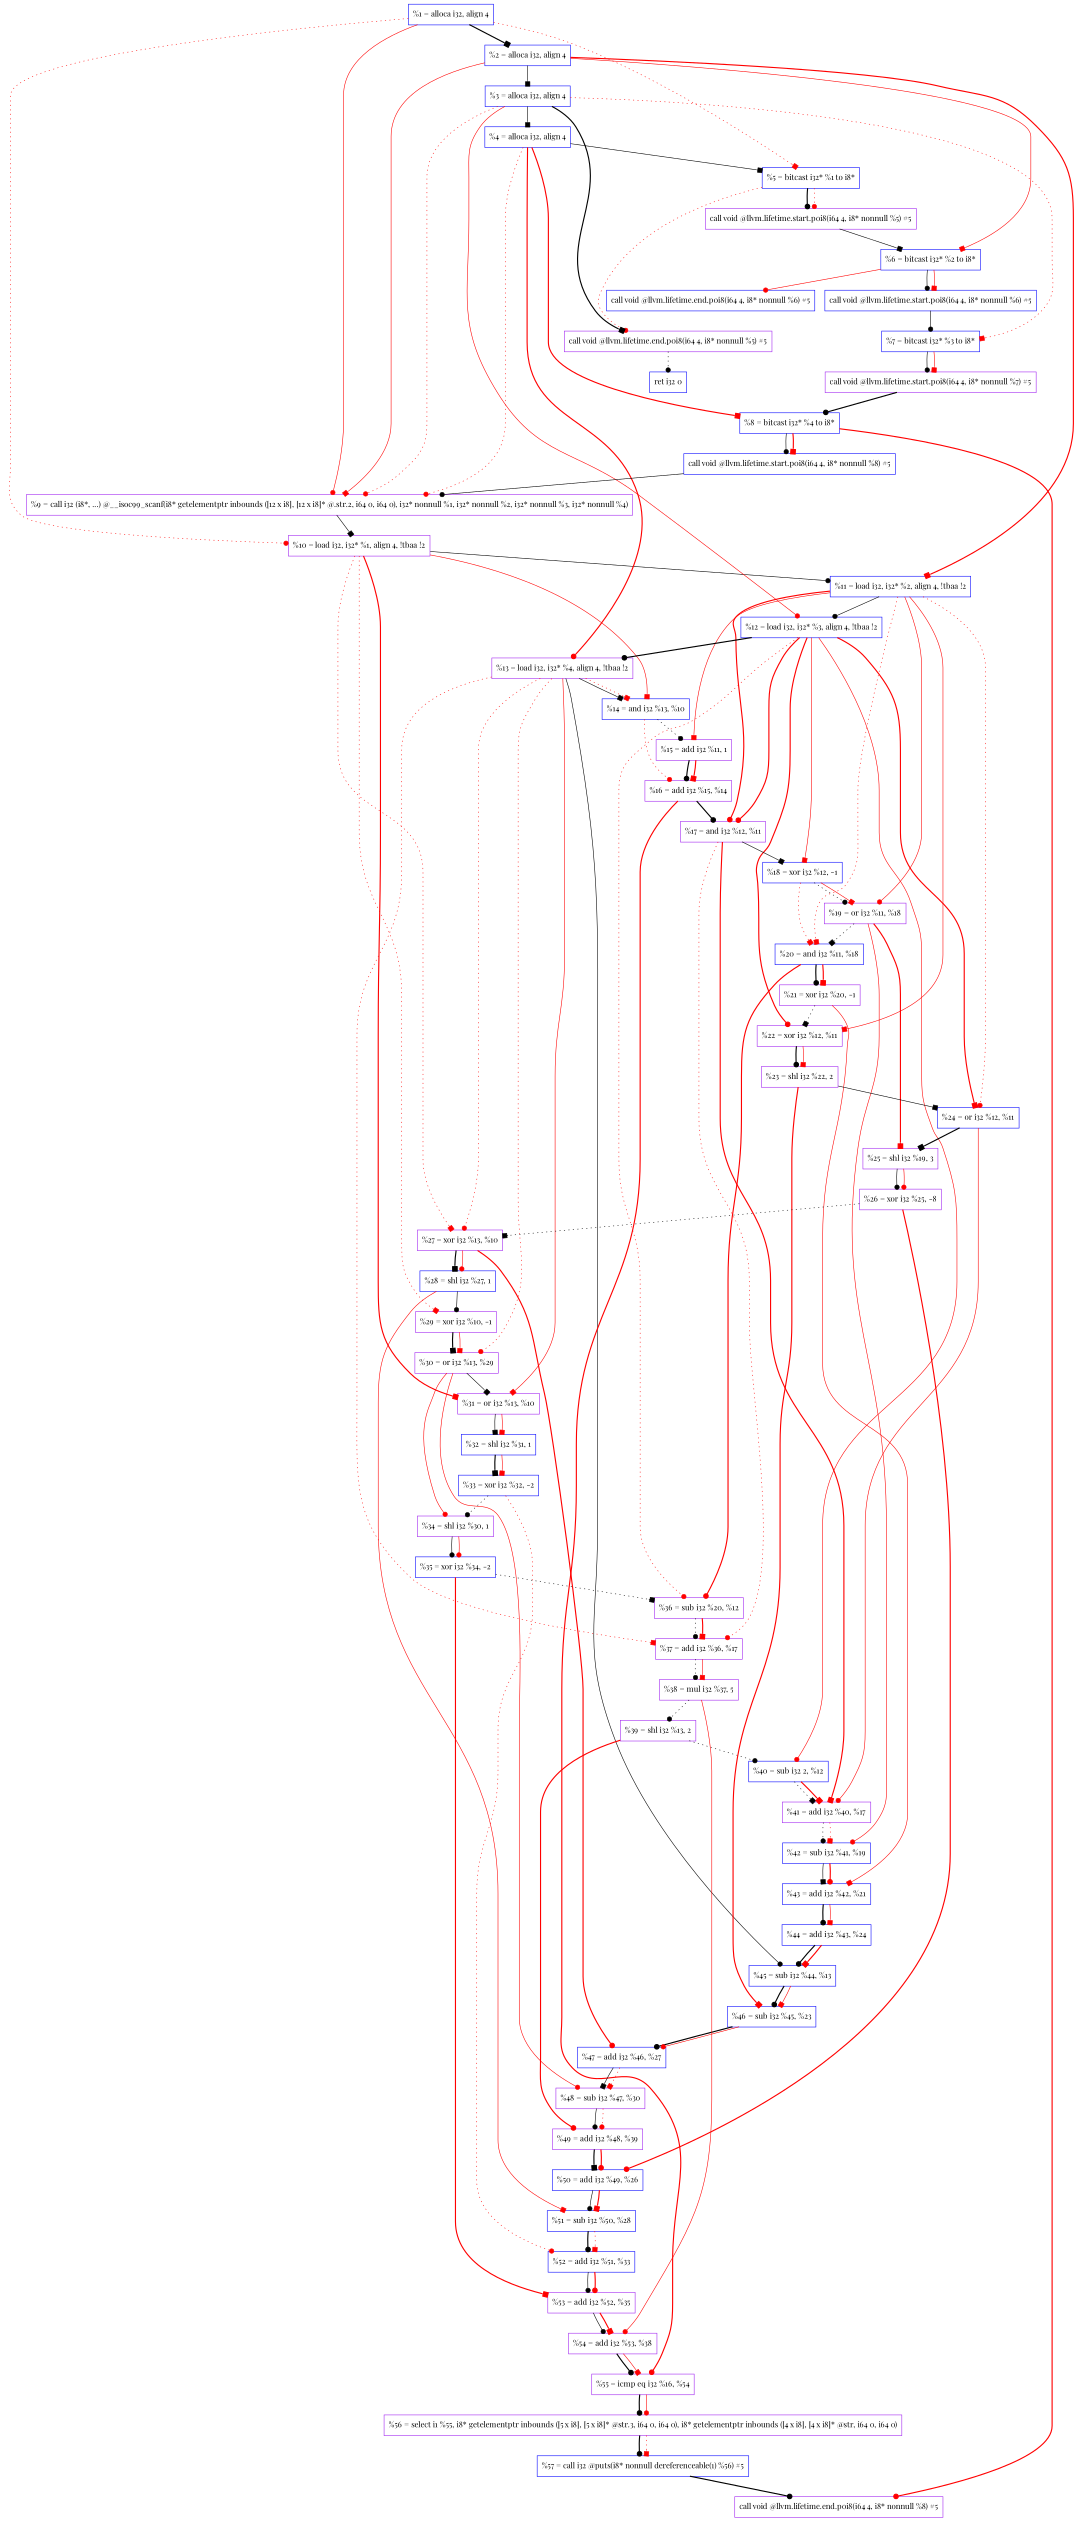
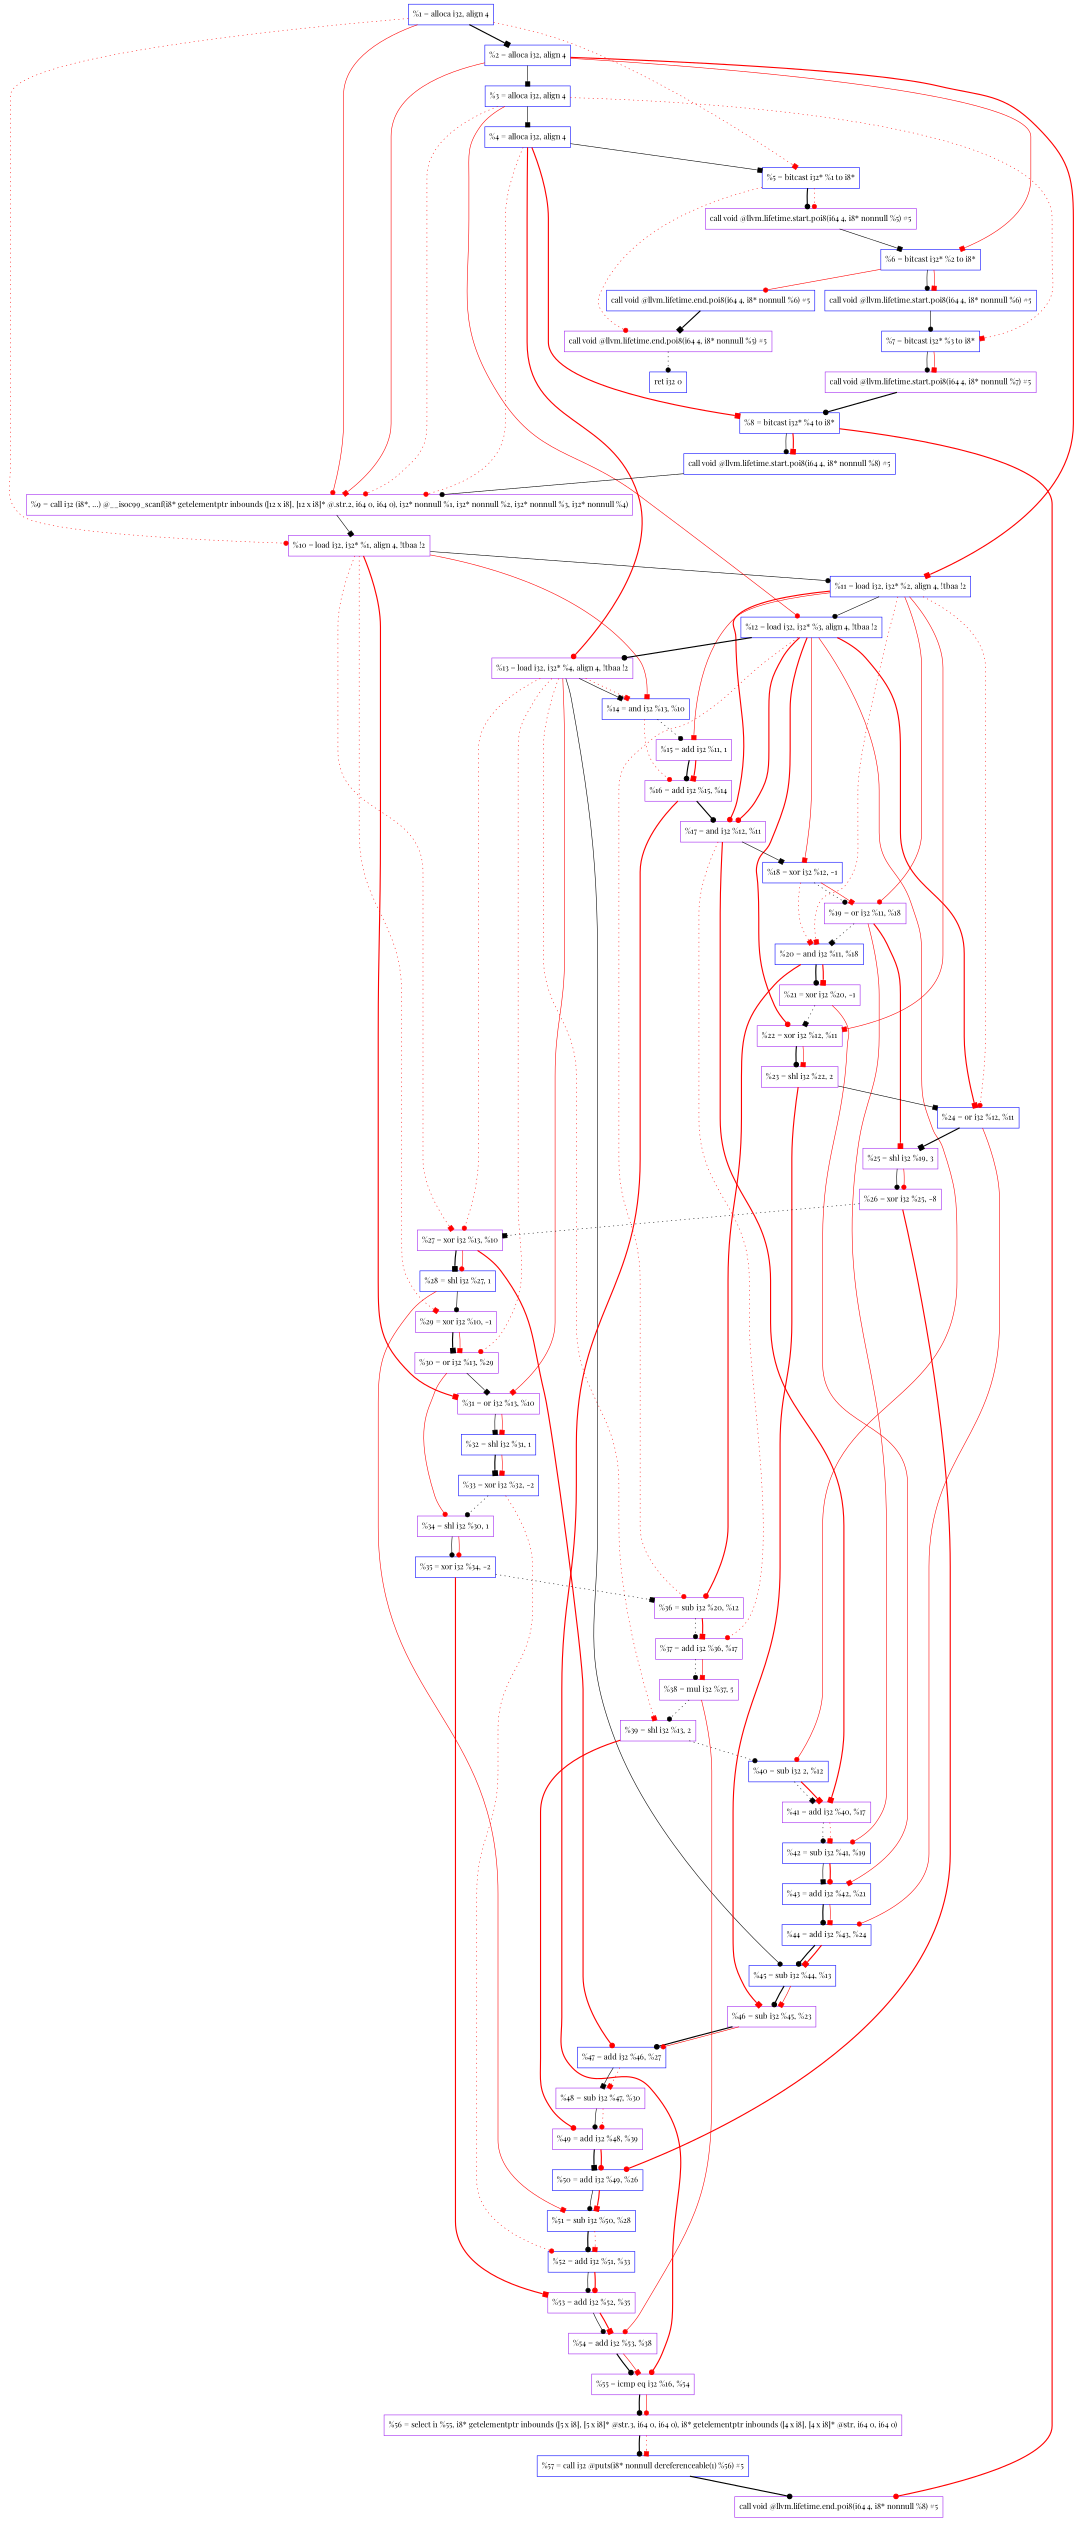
  digraph {
    fontname="Playfair Display"
    node [color=blue fontname="Playfair Display" shape=record]
    edge [arrowhead=dot fontname="Playfair Display" style=solid color=red]
    n1 [label="  %1 = alloca i32, align 4"]
    n2 [label="  %2 = alloca i32, align 4"]
    n3 [label="  %5 = bitcast i32* %1 to i8*"]
    n4 [color=purple label="  %9 = call i32 (i8*, ...) @__isoc99_scanf(i8* getelementptr inbounds ([12 x i8], [12 x i8]* @.str.2, i64 0, i64 0), i32* nonnull %1, i32* nonnull %2, i32* nonnull %3, i32* nonnull %4)"]
    n5 [color=purple label="  %10 = load i32, i32* %1, align 4, !tbaa !2"]
    n6 [label="  %3 = alloca i32, align 4"]
    n7 [label="  %6 = bitcast i32* %2 to i8*"]
    n8 [label="  %11 = load i32, i32* %2, align 4, !tbaa !2"]
    n9 [color=purple label="  call void @llvm.lifetime.start.p0i8(i64 4, i8* nonnull %5) #5"]
    n10 [color=purple label="  call void @llvm.lifetime.end.p0i8(i64 4, i8* nonnull %5) #5"]
    n11 [label="  %14 = and i32 %13, %10"]
    n12 [color=purple label="  %27 = xor i32 %13, %10"]
    n13 [color=purple label="  %29 = xor i32 %10, -1"]
    n14 [color=purple label="  %31 = or i32 %13, %10"]
    n15 [label="  %4 = alloca i32, align 4"]
    n16 [label="  %7 = bitcast i32* %3 to i8*"]
    n17 [label="  %12 = load i32, i32* %3, align 4, !tbaa !2"]
    n18 [label="  call void @llvm.lifetime.start.p0i8(i64 4, i8* nonnull %6) #5"]
    n19 [label="  call void @llvm.lifetime.end.p0i8(i64 4, i8* nonnull %6) #5"]
    n20 [color=purple label="  %15 = add i32 %11, 1"]
    n21 [color=purple label="  %17 = and i32 %12, %11"]
    n22 [color=purple label="  %19 = or i32 %11, %18"]
    n23 [label="  %20 = and i32 %11, %18"]
    n24 [color=purple label="  %22 = xor i32 %12, %11"]
    n25 [label="  %24 = or i32 %12, %11"]
    n26 [label="  %8 = bitcast i32* %4 to i8*"]
    n27 [color=purple label="  %13 = load i32, i32* %4, align 4, !tbaa !2"]
    n28 [color=purple label="  call void @llvm.lifetime.start.p0i8(i64 4, i8* nonnull %7) #5"]
    n29 [label="  %18 = xor i32 %12, -1"]
    n30 [color=purple label="  %36 = sub i32 %20, %12"]
    n31 [label="  %40 = sub i32 2, %12"]
    n32 [label="  call void @llvm.lifetime.start.p0i8(i64 4, i8* nonnull %8) #5"]
    n33 [color=purple label="  call void @llvm.lifetime.end.p0i8(i64 4, i8* nonnull %8) #5"]
    n34 [color=purple label="  %30 = or i32 %13, %29"]
    n35 [color=purple label="  %39 = shl i32 %13, 2"]
    n36 [label="  %45 = sub i32 %44, %13"]
    n37 [label="  ret i32 0"]
    n38 [color=purple label="  %16 = add i32 %15, %14"]
    n39 [label="  %28 = shl i32 %27, 1"]
    n40 [label="  %47 = add i32 %46, %27"]
    n41 [label="  %32 = shl i32 %31, 1"]
    n42 [color=purple label="  %37 = add i32 %36, %17"]
    n43 [color=purple label="  %41 = add i32 %40, %17"]
    n44 [color=purple label="  %25 = shl i32 %19, 3"]
    n45 [label="  %42 = sub i32 %41, %19"]
    n46 [color=purple label="  %21 = xor i32 %20, -1"]
    n47 [color=purple label="  %23 = shl i32 %22, 2"]
    n48 [label="  %44 = add i32 %43, %24"]
    n49 [color=purple label="  %34 = shl i32 %30, 1"]
    n50 [color=purple label="  %48 = sub i32 %47, %30"]
    n51 [color=purple label="  %49 = add i32 %48, %39"]
-   n52 [label="  %46 = sub i32 %45, %23"]
+   n52 [color=purple label="  %46 = sub i32 %45, %23"]
    n53 [color=purple label="  %55 = icmp eq i32 %16, %54"]
    n54 [color=purple label="  %56 = select i1 %55, i8* getelementptr inbounds ([5 x i8], [5 x i8]* @str.3, i64 0, i64 0), i8* getelementptr inbounds ([4 x i8], [4 x i8]* @str, i64 0, i64 0)"]
    n55 [color=purple label="  %38 = mul i32 %37, 5"]
    n56 [color=purple label="  %26 = xor i32 %25, -8"]
    n57 [label="  %43 = add i32 %42, %21"]
    n58 [label="  %50 = add i32 %49, %26"]
    n59 [label="  %51 = sub i32 %50, %28"]
    n60 [label="  %52 = add i32 %51, %33"]
    n61 [label="  %35 = xor i32 %34, -2"]
    n62 [label="  %33 = xor i32 %32, -2"]
    n63 [color=purple label="  %53 = add i32 %52, %35"]
    n64 [color=purple label="  %54 = add i32 %53, %38"]
    n65 [label="  %57 = call i32 @puts(i8* nonnull dereferenceable(1) %56) #5"]
    n1 -> n2 [arrowhead=box style=bold color=""]
    n1 -> n3 [arrowhead=box style=dotted]
    n1 -> n4
    n1 -> n5 [style=dotted]
    n2 -> n4 [arrowhead=box]
    n2 -> n6 [arrowhead=box color=""]
    n2 -> n7 [arrowhead=box]
    n2 -> n8 [arrowhead=box style=bold]
    n3 -> n9 [style=bold color=""]
    n3 -> n9 [style=dotted]
    n3 -> n10 [style=dotted]
    n4 -> n5 [arrowhead=box color=""]
    n5 -> n8 [color=""]
    n5 -> n11 [arrowhead=box]
    n5 -> n12 [arrowhead=box style=dotted]
    n5 -> n13 [arrowhead=box style=dotted]
    n5 -> n14 [arrowhead=box style=bold]
    n6 -> n4 [style=dotted]
    n6 -> n15 [arrowhead=box color=""]
    n6 -> n16 [arrowhead=box style=dotted]
    n6 -> n17
    n7 -> n18 [color=""]
    n7 -> n18 [arrowhead=box]
    n7 -> n19
    n8 -> n17 [color=""]
    n8 -> n20 [arrowhead=box]
    n8 -> n21 [style=bold]
    n8 -> n22
    n8 -> n23 [arrowhead=box style=dotted]
    n8 -> n24 [arrowhead=box]
    n8 -> n25 [style=dotted]
    n9 -> n7 [arrowhead=box color=""]
    n10 -> n37 [style=dotted color=""]
    n11 -> n20 [style=dotted color=""]
    n11 -> n38 [style=dotted]
    n12 -> n39 [arrowhead=box style=bold color=""]
    n12 -> n39
    n12 -> n40 [style=bold]
    n13 -> n34 [arrowhead=box style=bold color=""]
    n13 -> n34 [arrowhead=box]
    n14 -> n41 [arrowhead=box color=""]
    n14 -> n41 [arrowhead=box]
    n15 -> n3 [arrowhead=box color=""]
    n15 -> n4 [style=dotted]
    n15 -> n26 [arrowhead=box style=bold]
    n15 -> n27 [style=bold]
    n16 -> n28 [color=""]
    n16 -> n28 [arrowhead=box]
    n17 -> n21 [style=bold]
    n17 -> n24 [style=bold]
    n17 -> n25 [arrowhead=box style=bold]
    n17 -> n27 [style=bold color=""]
    n17 -> n29 [arrowhead=box]
    n17 -> n30 [style=dotted]
    n17 -> n31
    n18 -> n16 [color=""]
-   n6 -> n10 [arrowhead=box style=bold color=""]
+   n19 -> n10 [arrowhead=box style=bold color=""]
    n20 -> n38 [style=bold color=""]
    n20 -> n38 [arrowhead=box style=bold]
    n21 -> n29 [arrowhead=box color=""]
    n21 -> n42 [style=dotted]
    n21 -> n43 [arrowhead=box style=bold]
    n22 -> n23 [arrowhead=box style=dotted color=""]
    n22 -> n44 [arrowhead=box style=bold]
    n22 -> n45
    n23 -> n30 [style=bold]
    n23 -> n46 [style=bold color=""]
    n23 -> n46 [arrowhead=box style=bold]
    n24 -> n47 [style=bold color=""]
    n24 -> n47 [arrowhead=box]
    n25 -> n44 [arrowhead=box style=bold color=""]
-   n25 -> n43
+   n25 -> n48
    n26 -> n32 [color=""]
    n26 -> n32 [arrowhead=box style=bold]
    n26 -> n33 [style=bold]
    n27 -> n11 [arrowhead=box color=""]
    n27 -> n11 [arrowhead=box style=dotted]
    n27 -> n12 [style=dotted]
    n27 -> n14 [arrowhead=box]
    n27 -> n34 [style=dotted]
-   n27 -> n42 [arrowhead=box style=dotted]
+   n27 -> n35 [arrowhead=box style=dotted]
    n27 -> n36 [color=black]
    n28 -> n26 [style=bold color=""]
    n29 -> n22 [style=dotted color=""]
    n29 -> n22 [arrowhead=box]
    n29 -> n23 [arrowhead=box style=dotted]
    n30 -> n42 [style=dotted color=""]
    n30 -> n42 [arrowhead=box style=bold]
    n31 -> n43 [arrowhead=box style=dotted color=""]
    n31 -> n43 [arrowhead=box style=bold]
    n32 -> n4 [color=""]
    n34 -> n14 [arrowhead=box color=""]
    n34 -> n49
-   n34 -> n50
    n35 -> n31 [style=dotted color=""]
    n35 -> n51 [style=bold]
    n36 -> n52 [style=bold color=""]
    n36 -> n52 [arrowhead=box]
    n38 -> n21 [style=bold color=""]
    n38 -> n53 [style=bold]
    n39 -> n13 [color=""]
    n39 -> n59 [arrowhead=box]
    n40 -> n50 [arrowhead=box color=""]
    n40 -> n50 [arrowhead=box style=dotted]
    n41 -> n62 [arrowhead=box style=bold color=""]
    n41 -> n62 [arrowhead=box]
    n42 -> n55 [style=dotted color=""]
    n42 -> n55 [arrowhead=box]
    n43 -> n45 [style=dotted color=""]
    n43 -> n45 [arrowhead=box style=dotted]
    n44 -> n56 [color=""]
    n44 -> n56
    n45 -> n57 [arrowhead=box color=""]
    n45 -> n57 [style=bold]
    n46 -> n24 [arrowhead=box style=dotted color=""]
    n46 -> n57 [arrowhead=box]
    n47 -> n25 [arrowhead=box color=""]
    n47 -> n52 [arrowhead=box style=bold]
    n48 -> n36 [style=bold color=""]
    n48 -> n36 [arrowhead=box style=bold]
    n49 -> n61 [color=""]
    n49 -> n61
    n50 -> n51 [color=""]
    n50 -> n51 [style=dotted]
    n51 -> n58 [arrowhead=box style=bold color=""]
    n51 -> n58 [style=bold]
    n52 -> n40 [style=bold color=""]
    n52 -> n40
    n53 -> n54 [style=bold color=""]
    n53 -> n54
    n54 -> n65 [style=bold color=""]
    n54 -> n65 [arrowhead=box style=dotted]
    n55 -> n35 [style=dotted color=""]
    n55 -> n64
    n56 -> n12 [arrowhead=box style=dotted color=""]
    n56 -> n58 [style=bold]
    n57 -> n48 [style=bold color=""]
    n57 -> n48 [arrowhead=box]
    n58 -> n59 [color=""]
    n58 -> n59 [arrowhead=box style=bold]
    n59 -> n60 [style=bold color=""]
    n59 -> n60 [arrowhead=box style=dotted]
    n60 -> n63 [color=""]
    n60 -> n63 [style=bold]
    n61 -> n30 [arrowhead=box style=dotted color=""]
    n61 -> n63 [arrowhead=box style=bold]
    n62 -> n49 [style=dotted color=""]
    n62 -> n60 [style=dotted]
    n63 -> n64 [color=""]
    n63 -> n64 [arrowhead=box style=bold]
    n64 -> n53 [style=bold color=""]
    n64 -> n53 [arrowhead=box]
    n65 -> n33 [style=bold color=""]
  }
